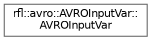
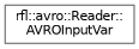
  digraph {
    rankdir=TB
-   n1 [color=grey40 fillcolor=white fontname=Helvetica fontsize=10 height=0.2 label="rfl::avro::AVROInputVar::\lAVROInputVar" shape=box style=filled width=0.4]
+   n1 [color=grey40 fillcolor=white fontname=Helvetica fontsize=10 height=0.2 label="rfl::avro::Reader::\lAVROInputVar" shape=box style=filled width=0.4]
  }
